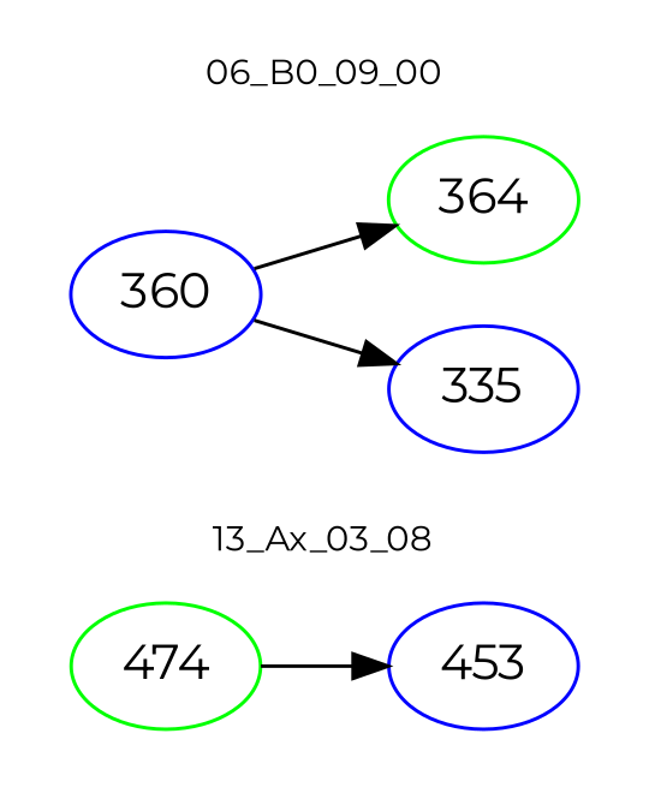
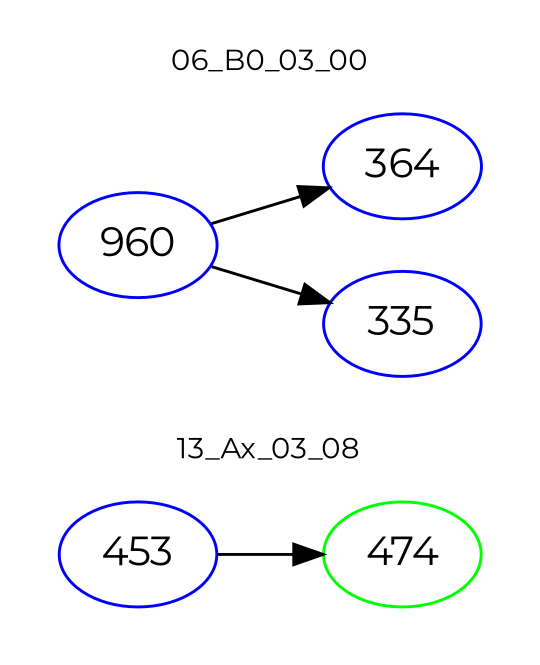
  digraph {
    fontname=Montserrat
    rankdir=LR
    node [color=blue fontname=Montserrat]
    edge [color=black fontname=Montserrat]
    n1 [label=453]
    n2 [color=green label=474]
-   n3 [label=360]
+   n3 [label=960]
    n4 [label=335]
-   n5 [color=green label=364]
+   n5 [label=364]
    subgraph cluster_1 {
      color=white
      fontsize=10
      label="13_Ax_03_08"
      n1
      n2
    }
    subgraph cluster_2 {
      color=white
      fontsize=10
-     label="06_B0_09_00"
+     label="06_B0_03_00"
      n3
      n4
      n5
    }
-   n2 -> n1
+   n1 -> n2
    n3 -> n4
    n3 -> n5
  }
